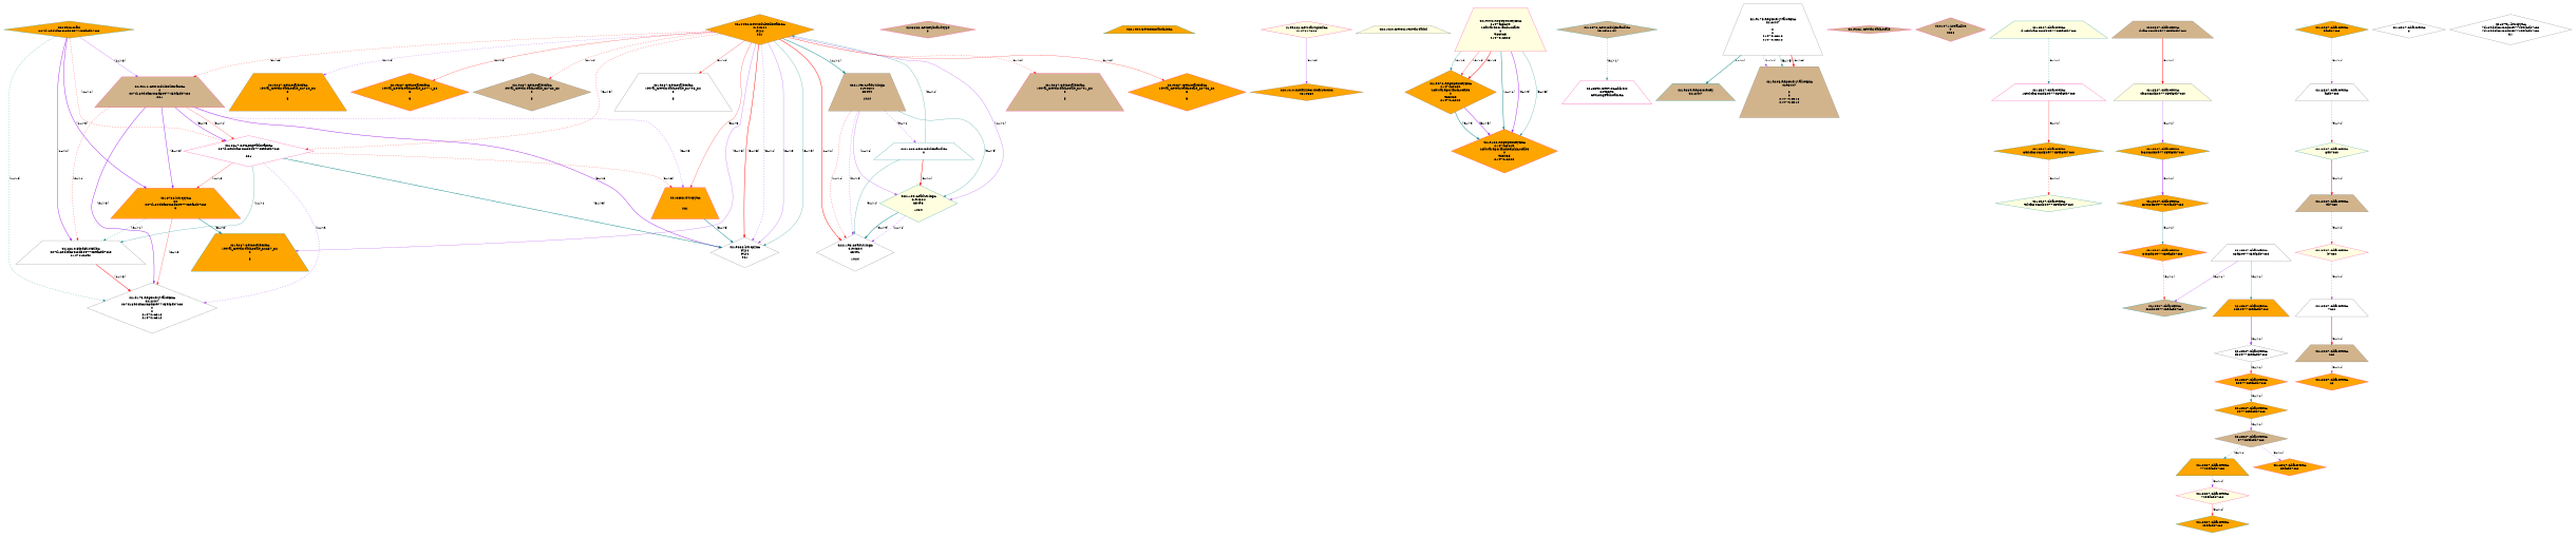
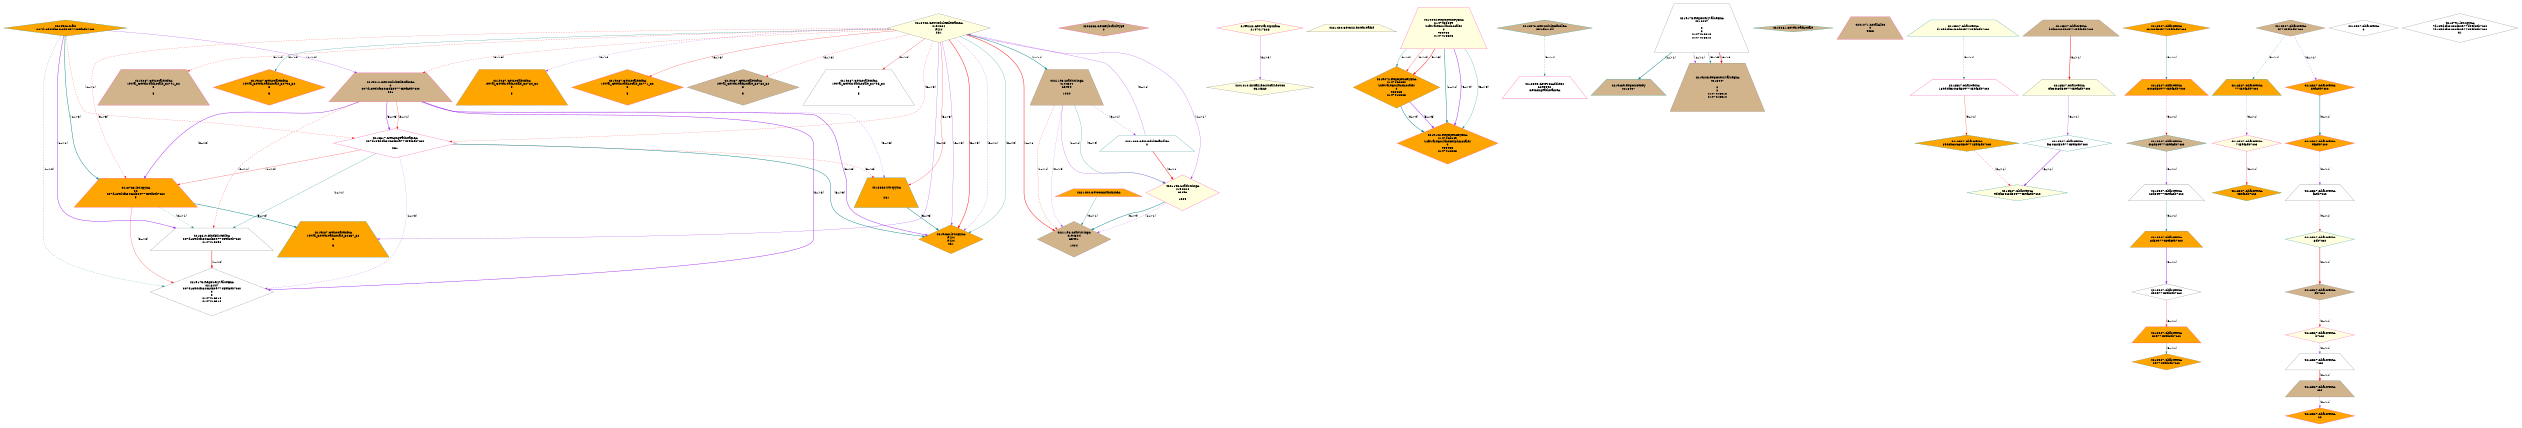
  digraph {
    node [color=gray40 fillcolor=orange shape=diamond style=filled]
    edge [color=red style=solid]
    n1 [color=teal label="4304948.main\n007d139d4fc34c8d50977459f6eb7cc0"]
    n2 [color=deeppink fillcolor=tan label="4219012.GetModuleFileNameA\n0\n007d139d4fc34c8d50977459f6eb7cc0\n261" shape=trapezium]
    n3 [color=deeppink fillcolor=white label="4218617.GetLongPathNameA\n007d139d4fc34c8d50977459f6eb7cc0\n\n261"]
    n4 [color=deeppink label="4218738.lstrcpynA\n00\n007d139d4fc34c8d50977459f6eb7cc0\n3" shape=trapezium]
    n5 [fillcolor=white label="4218810.FindFirstFileA\n007d139d4fc34c8d50977459f6eb7cc0\n2147415690" shape=trapezium]
    n6 [fillcolor=white label="4219175.RegQueryValueExA\n4218447\n007d139d4fc34c8d50977459f6eb7cc0\n0\n0\n2147416318\n2147416312"]
-   n7 [color=deeppink label="4218638.lstrcpynA\n\n\n261" shape=trapezium]
-   n8 [fillcolor=white label="4219268.lstrcpynA\nPZM\nPZM\n261"]
+   n7 [color=teal label="4218638.lstrcpynA\n\n\n261" shape=trapezium]
+   n8 [label="4219268.lstrcpynA\nPZM\nPZM\n261"]
    n9 [color=teal label="4219287.GetLocaleInfoA\nretval_GetThreadLocale_32857_32\n3\n\n5" shape=trapezium]
    n10 [color=teal fillcolor=white label="4221640.GetModuleHandleA\n0" shape=trapezium]
-   n11 [label="4218442.GetModuleFileNameA\n4194304\nPZM\n261"]
-   n12 [color=teal fillcolor=lightyellow label="4221193.LoadStringA\n4194304\n65493\n\n1024"]
-   n13 [fillcolor=white label="4221193.LoadStringA\n4194304\n65491\n\n1024"]
+   n11 [fillcolor=lightyellow label="4218442.GetModuleFileNameA\n4194304\nPZM\n261"]
+   n12 [color=deeppink fillcolor=lightyellow label="4221193.LoadStringA\n4194304\n65493\n\n1024"]
+   n13 [fillcolor=tan label="4221193.LoadStringA\n4194304\n65491\n\n1024"]
    n14 [fillcolor=tan label="4221193.LoadStringA\n4194304\n65494\n\n1024" shape=trapezium]
    n15 [color=deeppink fillcolor=tan label="4219287.GetLocaleInfoA\nretval_GetThreadLocale_32791_32\n3\n\n5" shape=trapezium]
    n16 [color=deeppink label="4219287.GetLocaleInfoA\nretval_GetThreadLocale_32798_32\n3\n\n5"]
    n17 [label="4219287.GetLocaleInfoA\nretval_GetThreadLocale_32780_32\n3\n\n5" shape=trapezium]
    n18 [color=deeppink label="4219287.GetLocaleInfoA\nretval_GetThreadLocale_32771_32\n3\n\n5"]
    n19 [fillcolor=tan label="4219287.GetLocaleInfoA\nretval_GetThreadLocale_32782_32\n3\n\n5"]
    n20 [fillcolor=white label="4219287.GetLocaleInfoA\nretval_GetThreadLocale_32795_32\n3\n\n5" shape=trapezium]
    n21 [color=deeppink fillcolor=tan label="4208833.GetKeyboardType\n0"]
-   n22 [color=teal label="4221400.GetCommandLineA\n" shape=trapezium]
+   n22 [color=deeppink label="4221400.GetCommandLineA\n" shape=trapezium]
    n23 [color=deeppink fillcolor=lightyellow label="4199222.GetStartupInfoA\n2147417628"]
-   n24 [label="4201010.InitializeCriticalSection\n4314560"]
+   n24 [fillcolor=lightyellow label="4201010.InitializeCriticalSection\n4314560"]
    n25 [fillcolor=lightyellow label="4221420.GetCurrentThreadId\n" shape=trapezium]
    n26 [color=deeppink fillcolor=lightyellow label="4219042.RegOpenKeyExA\n2147483649\nSoftware\Borland\Locales\n0\n983065\n2147416328" shape=trapezium]
    n27 [label="4219072.RegOpenKeyExA\n2147483650\nSoftware\Borland\Locales\n0\n983065\n2147416328"]
    n28 [color=deeppink label="4219102.RegOpenKeyExA\n2147483649\nSoftware\Borland\Delphi\Locales\n0\n983065\n2147416328"]
    n29 [color=teal fillcolor=tan label="4218573.GetModuleHandleA\nkernel32.dll"]
    n30 [color=deeppink fillcolor=white label="4218590.GetProcAddress\n6295592\nGetLongPathNameA" shape=trapezium]
    n31 [fillcolor=white label="4219175.RegQueryValueExA\n4218447\n\n0\n0\n2147416318\n2147416312" shape=trapezium]
    n32 [color=teal fillcolor=tan label="4219239.RegCloseKey\n4218447" shape=trapezium]
-   n33 [fillcolor=tan label="4219205.RegQueryValueExA\n4298447\n\n0\n0\n2147416318\n2147416312" shape=trapezium]
-   n34 [color=deeppink fillcolor=tan label="4219281.GetThreadLocale\n"]
-   n35 [color=deeppink fillcolor=tan label="4201071.LocalAlloc\n0\n4088"]
+   n33 [fillcolor=tan label="4219205.RegQueryValueExA\n4218447\n\n0\n0\n2147416318\n2147416312" shape=trapezium]
+   n34 [color=teal fillcolor=tan label="4219281.GetThreadLocale\n"]
+   n35 [color=deeppink fillcolor=tan label="4201071.LocalAlloc\n0\n4088" shape=trapezium]
    n36 [color=teal fillcolor=lightyellow label="4218527.CharNextA\nd139d4fc34c8d50977459f6eb7cc0" shape=trapezium]
    n37 [color=deeppink fillcolor=white label="4218527.CharNextA\n139d4fc34c8d50977459f6eb7cc0" shape=trapezium]
    n38 [color=teal label="4218527.CharNextA\n39d4fc34c8d50977459f6eb7cc0"]
    n39 [color=teal fillcolor=lightyellow label="4218527.CharNextA\n9d4fc34c8d50977459f6eb7cc0"]
-   n40 [fillcolor=tan label="4238527.CharNextA\nd4fc34c8d50977459f6eb7cc0" shape=trapezium]
+   n40 [fillcolor=tan label="4218527.CharNextA\nd4fc34c8d50977459f6eb7cc0" shape=trapezium]
    n41 [fillcolor=lightyellow label="4218527.CharNextA\n4fc34c8d50977459f6eb7cc0" shape=trapezium]
-   n42 [color=teal label="4218527.CharNextA\nfc34c8d50977459f6eb7cc0"]
+   n42 [color=teal fillcolor=white label="4218527.CharNextA\nfc34c8d50977459f6eb7cc0"]
    n43 [label="4218527.CharNextA\nc34c8d50977459f6eb7cc0"]
-   n44 [color=deeppink label="4218527.CharNextA\n34c8d50977459f6eb7cc0"]
+   n44 [color=deeppink label="4218527.CharNextA\n34c8d50977459f6eb7cc0" shape=trapezium]
    n45 [color=teal fillcolor=tan label="4218527.CharNextA\n4c8d50977459f6eb7cc0"]
    n46 [fillcolor=white label="4218527.CharNextA\nc8d50977459f6eb7cc0" shape=trapezium]
    n47 [label="4218527.CharNextA\n8d50977459f6eb7cc0" shape=trapezium]
    n48 [fillcolor=white label="4218527.CharNextA\nd50977459f6eb7cc0"]
-   n49 [color=deeppink label="4218527.CharNextA\n50977459f6eb7cc0"]
+   n49 [color=deeppink label="4218527.CharNextA\n50977459f6eb7cc0" shape=trapezium]
    n50 [label="4218527.CharNextA\n0977459f6eb7cc0"]
    n51 [fillcolor=tan label="4218527.CharNextA\n977459f6eb7cc0"]
    n52 [color=teal label="4218527.CharNextA\n77459f6eb7cc0" shape=trapezium]
    n53 [color=deeppink label="4218527.CharNextA\n59f6eb7cc0"]
    n54 [color=deeppink fillcolor=lightyellow label="4218527.CharNextA\n7459f6eb7cc0"]
    n55 [color=teal label="4218527.CharNextA\n459f6eb7cc0"]
-   n56 [color=teal label="4218527.CharNextA\n9f6eb7cc0"]
+   n56 [color=deeppink label="4218527.CharNextA\n9f6eb7cc0"]
    n57 [fillcolor=white label="4218527.CharNextA\nf6eb7cc0" shape=trapezium]
    n58 [color=teal fillcolor=lightyellow label="4218527.CharNextA\n6eb7cc0"]
-   n59 [fillcolor=tan label="4218527.CharNextA\neb7cc0" shape=trapezium]
+   n59 [fillcolor=tan label="4218527.CharNextA\neb7cc0"]
    n60 [color=deeppink fillcolor=lightyellow label="4218527.CharNextA\nb7cc0"]
    n61 [fillcolor=white label="4218527.CharNextA\n7cc0" shape=trapezium]
    n62 [fillcolor=tan label="4218527.CharNextA\ncc0" shape=trapezium]
    n63 [color=deeppink label="4218527.CharNextA\nc0"]
    n64 [fillcolor=white label="4218527.CharNextA\n0"]
    n65 [fillcolor=white label="4218791.lstrcpynA\n7d139d4fc34c8d50977459f6eb7cc0\n7d139d4fc34c8d50977459f6eb7cc0\n31"]
    n1 -> n2 [color=purple label="(1-->2)"]
    n1 -> n3 [label="(1-->1)" style=dashed]
-   n1 -> n4 [color=purple label="(1-->2)" style=bold]
+   n1 -> n4 [color=teal label="(1-->2)" style=bold]
    n1 -> n5 [color=purple label="(1-->1)" style=bold]
    n1 -> n6 [color=teal label="(1-->2)" style=dashed]
    n2 -> n3 [label="(2-->1)"]
    n2 -> n3 [color=purple label="(3-->3)" style=bold]
    n2 -> n4 [color=purple label="(2-->2)" style=bold]
    n2 -> n5 [label="(2-->1)" style=dashed]
    n2 -> n6 [color=purple label="(2-->2)" style=bold]
    n2 -> n7 [color=purple label="(3-->3)" style=dashed]
    n2 -> n8 [color=purple label="(3-->3)" style=bold]
    n3 -> n4 [label="(1-->2)"]
    n3 -> n5 [color=teal label="(1-->1)"]
    n3 -> n6 [color=purple label="(1-->2)" style=dashed]
    n3 -> n7 [label="(3-->3)" style=dashed]
    n3 -> n8 [color=teal label="(3-->3)" style=bold]
    n4 -> n5 [color=teal label="(2-->1)" style=dashed]
    n4 -> n6 [label="(2-->2)"]
    n4 -> n9 [color=teal label="(3-->2)" style=bold]
    n5 -> n6 [label="(1-->2)" style=bold]
    n7 -> n8 [color=teal label="(3-->3)" style=bold]
-   n10 -> n11 [color=teal label="(0-->1)"]
+   n10 -> n11 [color=purple label="(0-->1)"]
    n10 -> n12 [label="(0-->1)" style=bold]
-   n10 -> n13 [color=teal label="(0-->1)"]
+   n22 -> n13 [color=teal label="(0-->1)"]
    n11 -> n2 [label="(3-->3)" style=dashed]
    n11 -> n3 [label="(3-->3)" style=dashed]
+   n11 -> n4 [label="(0-->3)" style=dashed]
    n11 -> n7 [label="(3-->3)"]
    n11 -> n8 [color=purple label="(2-->1)" style=dashed]
    n11 -> n8 [color=purple label="(2-->2)"]
    n11 -> n8 [label="(3-->3)" style=bold]
    n11 -> n8 [color=teal label="(2-->0)"]
    n11 -> n9 [color=purple label="(0-->2)"]
    n11 -> n12 [color=purple label="(1-->1)"]
    n11 -> n13 [label="(1-->1)" style=bold]
    n11 -> n14 [color=teal label="(1-->1)" style=bold]
    n11 -> n15 [label="(0-->2)" style=dashed]
-   n11 -> n16 [label="(0-->2)"]
+   n11 -> n16 [color=teal label="(0-->2)"]
    n11 -> n17 [color=purple label="(0-->2)" style=dashed]
    n11 -> n18 [label="(0-->2)"]
    n11 -> n19 [label="(0-->2)" style=dashed]
    n11 -> n20 [label="(0-->2)"]
    n12 -> n13 [color=purple label="(1-->1)" style=dashed]
    n12 -> n13 [color=teal label="(4-->4)" style=bold]
    n14 -> n10 [color=purple label="(0-->1)" style=dashed]
    n14 -> n12 [color=purple label="(1-->1)"]
    n14 -> n12 [color=teal label="(4-->4)"]
    n14 -> n13 [label="(1-->1)" style=dashed]
    n14 -> n13 [color=purple label="(4-->4)" style=dashed]
    n23 -> n24 [color=purple label="(0-->0)"]
    n26 -> n27 [color=teal label="(2-->2)"]
    n26 -> n27 [label="(4-->4)"]
    n26 -> n27 [label="(5-->5)" style=bold]
    n26 -> n28 [color=teal label="(1-->1)" style=bold]
    n26 -> n28 [color=purple label="(4-->4)" style=bold]
    n26 -> n28 [color=teal label="(5-->5)"]
    n27 -> n28 [color=teal label="(4-->4)" style=bold]
    n27 -> n28 [color=purple label="(5-->5)" style=bold]
    n29 -> n30 [color=teal label="(0-->1)" style=dashed]
    n31 -> n32 [color=teal label="(1-->1)" style=bold]
    n31 -> n33 [color=purple label="(1-->1)" style=dashed]
    n31 -> n33 [color=teal label="(5-->5)"]
    n31 -> n33 [label="(6-->6)" style=bold]
    n36 -> n37 [color=teal label="(0-->1)" style=dashed]
    n37 -> n38 [label="(0-->1)"]
    n38 -> n39 [label="(0-->1)" style=dashed]
    n40 -> n41 [label="(0-->1)" style=bold]
    n41 -> n42 [color=purple label="(0-->1)"]
-   n42 -> n43 [color=purple label="(0-->1)" style=bold]
+   n42 -> n39 [color=purple label="(0-->1)" style=bold]
    n43 -> n44 [color=teal label="(0-->1)"]
    n44 -> n45 [label="(0-->1)" style=dashed]
-   n46 -> n45 [color=purple label="(0-->1)"]
+   n45 -> n46 [color=purple label="(0-->1)"]
    n46 -> n47 [color=teal label="(0-->1)"]
    n47 -> n48 [color=purple label="(0-->1)" style=bold]
    n48 -> n49 [label="(0-->1)"]
    n49 -> n50 [color=teal label="(0-->1)"]
-   n50 -> n51 [color=purple label="(0-->1)"]
    n51 -> n52 [color=teal label="(0-->1)" style=dashed]
    n51 -> n53 [color=purple label="(0-->1)" style=dashed]
    n52 -> n54 [color=purple label="(0-->1)" style=dashed]
+   n53 -> n56 [color=teal label="(0-->1)" style=bold]
    n54 -> n55 [label="(0-->1)"]
    n56 -> n57 [color=purple label="(0-->1)" style=dashed]
    n57 -> n58 [label="(0-->1)" style=dashed]
    n58 -> n59 [label="(0-->1)" style=bold]
    n59 -> n60 [label="(0-->1)" style=dashed]
    n60 -> n61 [color=purple label="(0-->1)" style=dashed]
    n61 -> n62 [label="(0-->1)" style=bold]
    n62 -> n63 [color=purple label="(0-->1)" style=dashed]
  }
